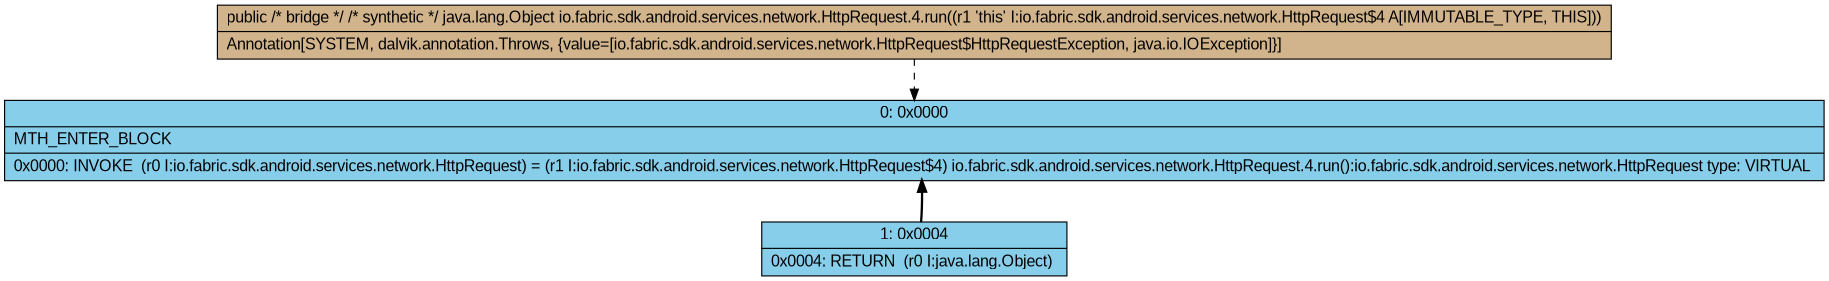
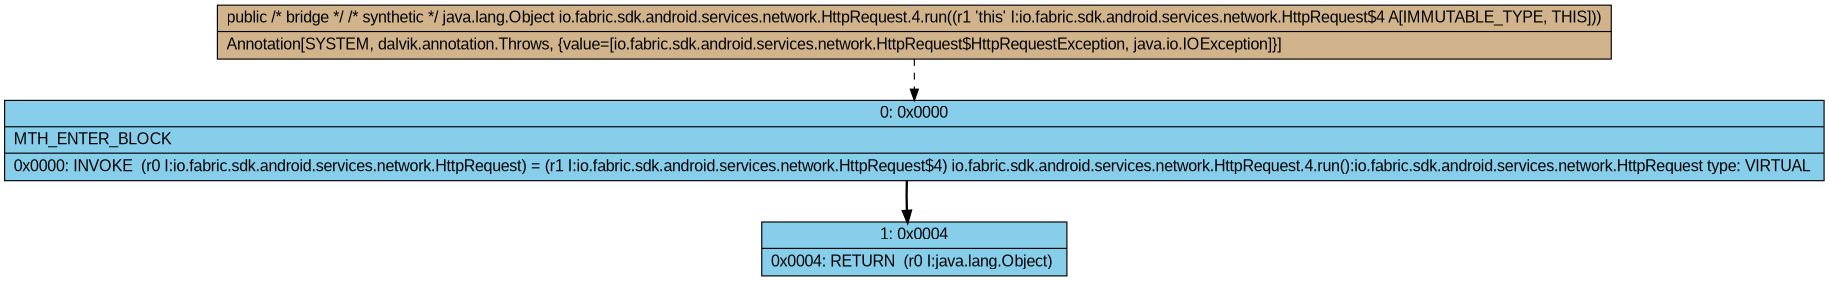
  digraph {
    fontname="Liberation Sans"
    node [shape=record style=filled fillcolor=skyblue fontname="Liberation Sans"]
    edge [fontname="Liberation Sans"]
    n1 [label="{0\:\ 0x0000|MTH_ENTER_BLOCK\l|0x0000: INVOKE  (r0 I:io.fabric.sdk.android.services.network.HttpRequest) = (r1 I:io.fabric.sdk.android.services.network.HttpRequest$4) io.fabric.sdk.android.services.network.HttpRequest.4.run():io.fabric.sdk.android.services.network.HttpRequest type: VIRTUAL \l}"]
    n2 [label="{1\:\ 0x0004|0x0004: RETURN  (r0 I:java.lang.Object) \l}"]
    n3 [label="{public \/* bridge *\/ \/* synthetic *\/ java.lang.Object io.fabric.sdk.android.services.network.HttpRequest.4.run((r1 'this' I:io.fabric.sdk.android.services.network.HttpRequest$4 A[IMMUTABLE_TYPE, THIS]))  | Annotation[SYSTEM, dalvik.annotation.Throws, \{value=[io.fabric.sdk.android.services.network.HttpRequest$HttpRequestException, java.io.IOException]\}]\l}" fillcolor=tan]
-   n2 -> n1 [style=bold]
+   n1 -> n2 [style=bold]
    n3 -> n1 [style=dashed]
  }
